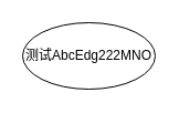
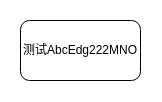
  <mxCell id="0" />
  <mxCell id="1" parent="0" />
- <mxCell id="2" value="测试AbcEdg222MNO" style="ellipse;whiteSpace=wrap;html=1;" vertex="1" parent="1"><mxGeometry x="20" y="20" width="120" height="60" as="geometry" /></mxCell>
+ <mxCell id="2" value="测试AbcEdg222MNO" style="rounded=1;whiteSpace=wrap;html=1;" vertex="1" parent="1"><mxGeometry x="20" y="20" width="120" height="60" as="geometry" /></mxCell>
